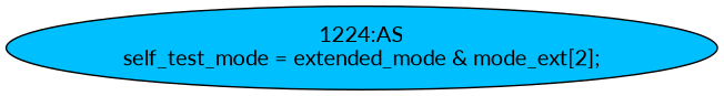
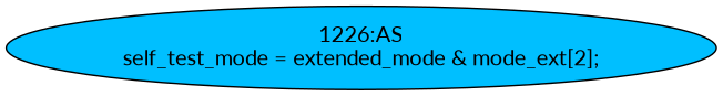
  strict digraph {
    fontname=Lato
-   n1 [ast="<pyverilog.vparser.ast.Assign object at 0x7fd773257710>" def_var="['self_test_mode']" fillcolor=deepskyblue label="1224:AS\nself_test_mode = extended_mode & mode_ext[2];" statements="[]" style=filled typ=Assign use_var="['extended_mode', 'mode_ext']" fontname=Lato]
+   n1 [ast="<pyverilog.vparser.ast.Assign object at 0x7fd773257710>" def_var="['self_test_mode']" fillcolor=deepskyblue label="1226:AS\nself_test_mode = extended_mode & mode_ext[2];" statements="[]" style=filled typ=Assign use_var="['extended_mode', 'mode_ext']" fontname=Lato]
  }
